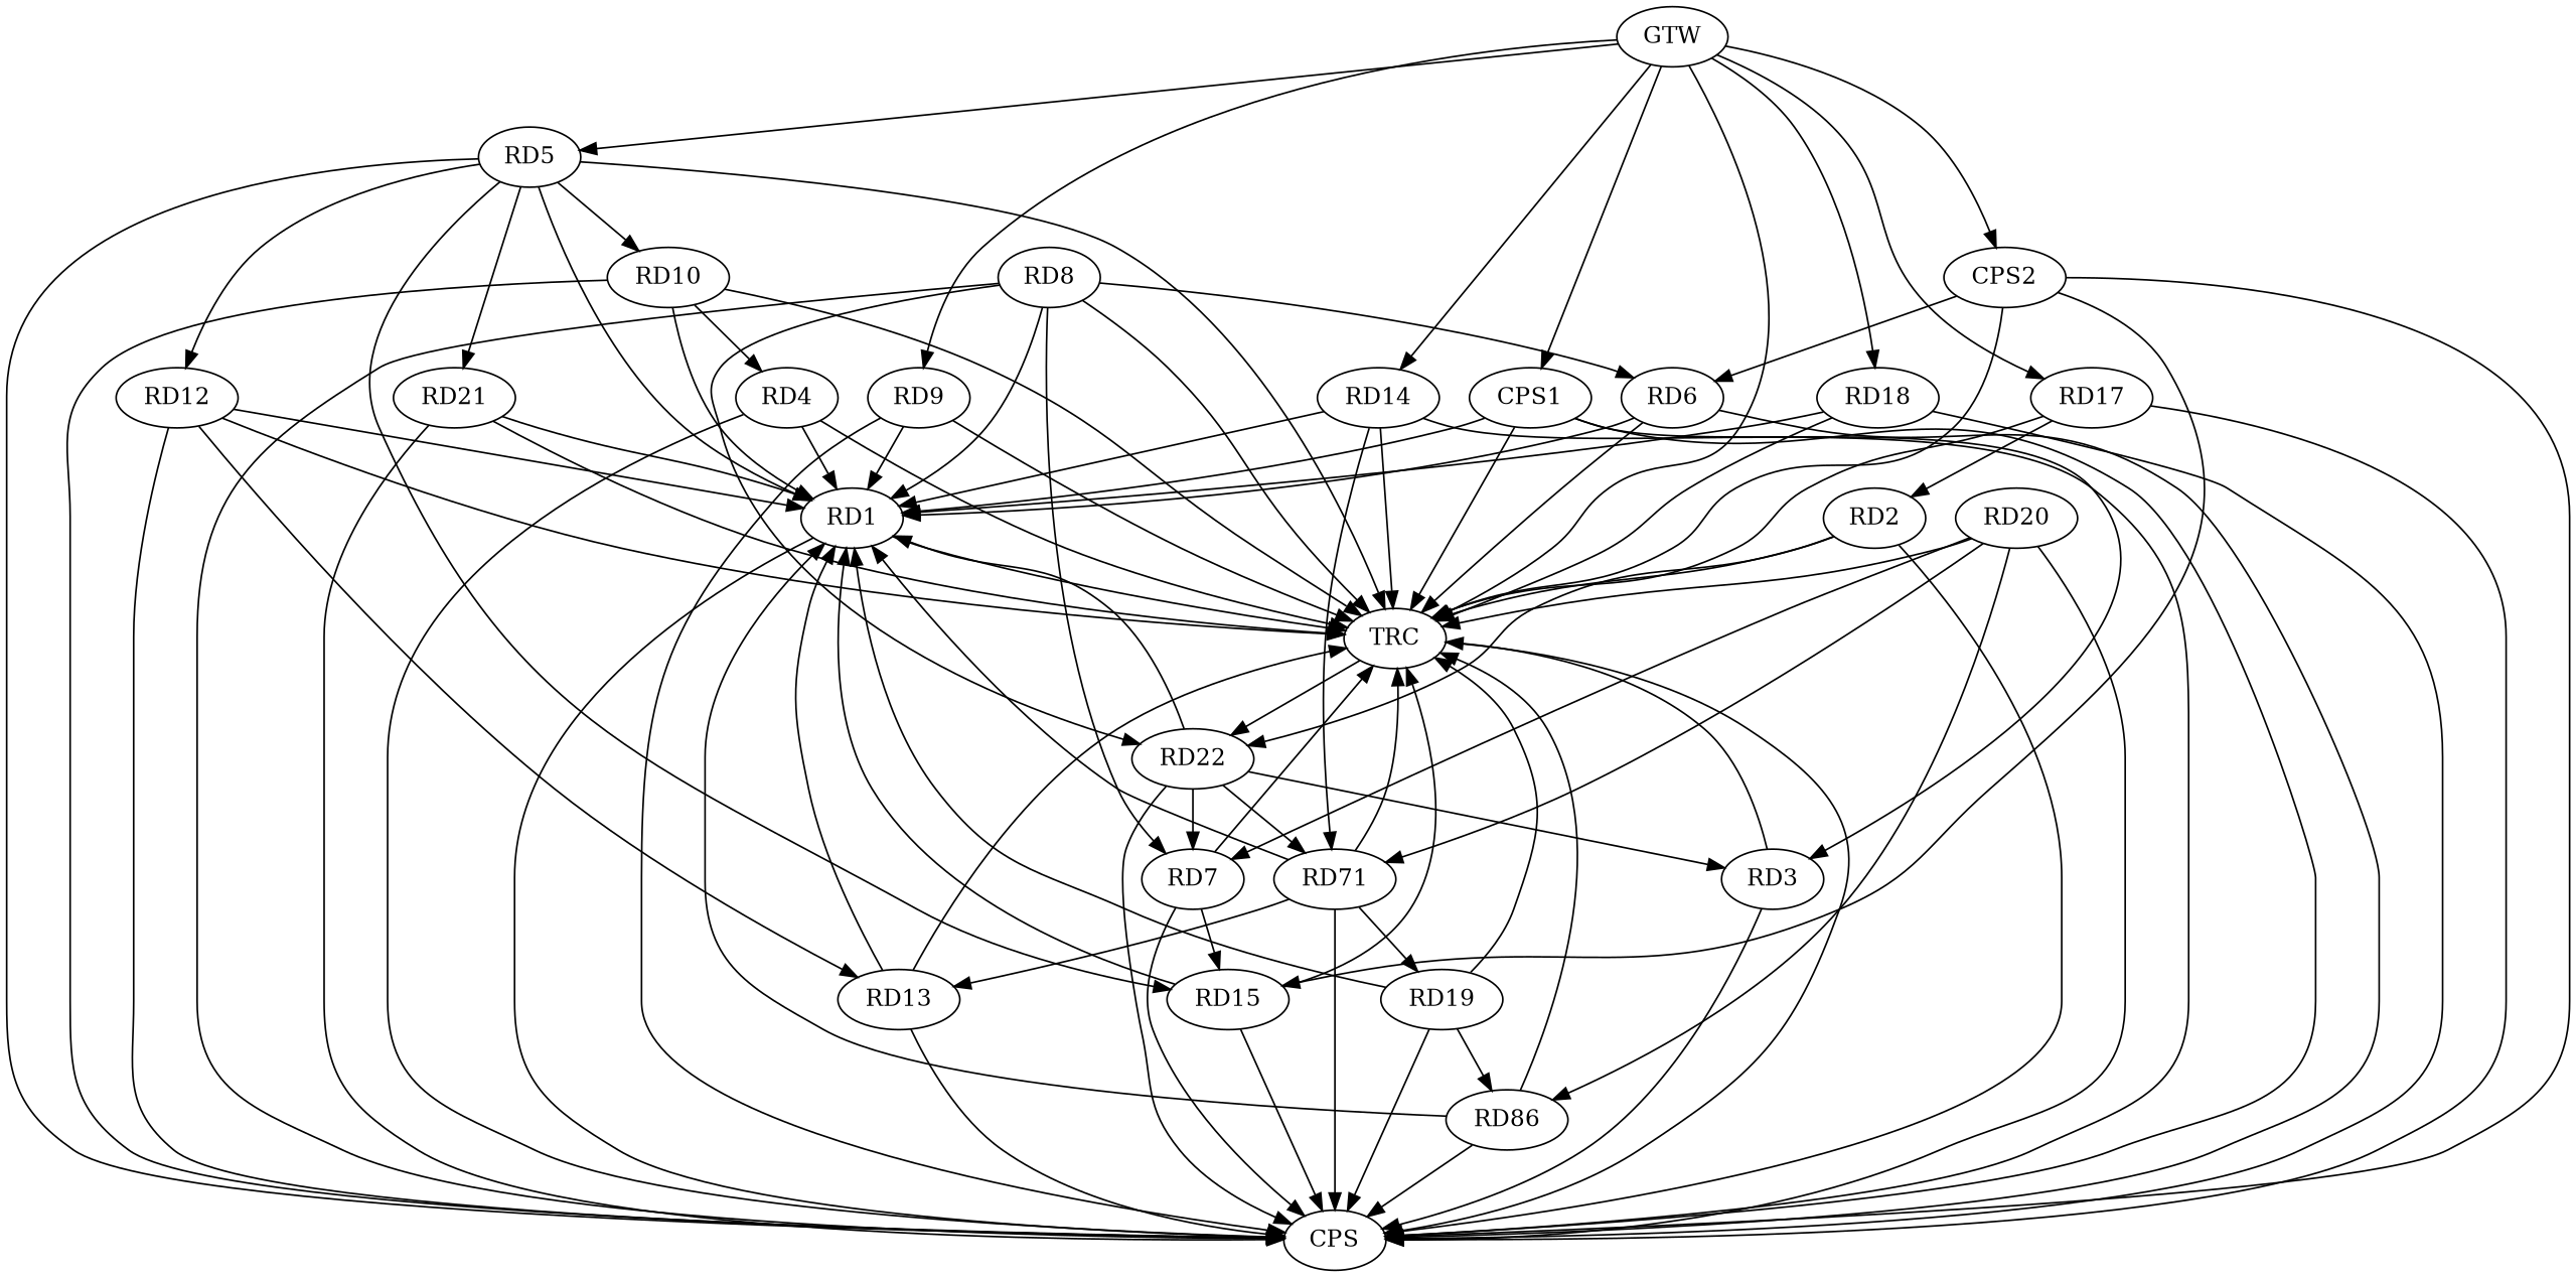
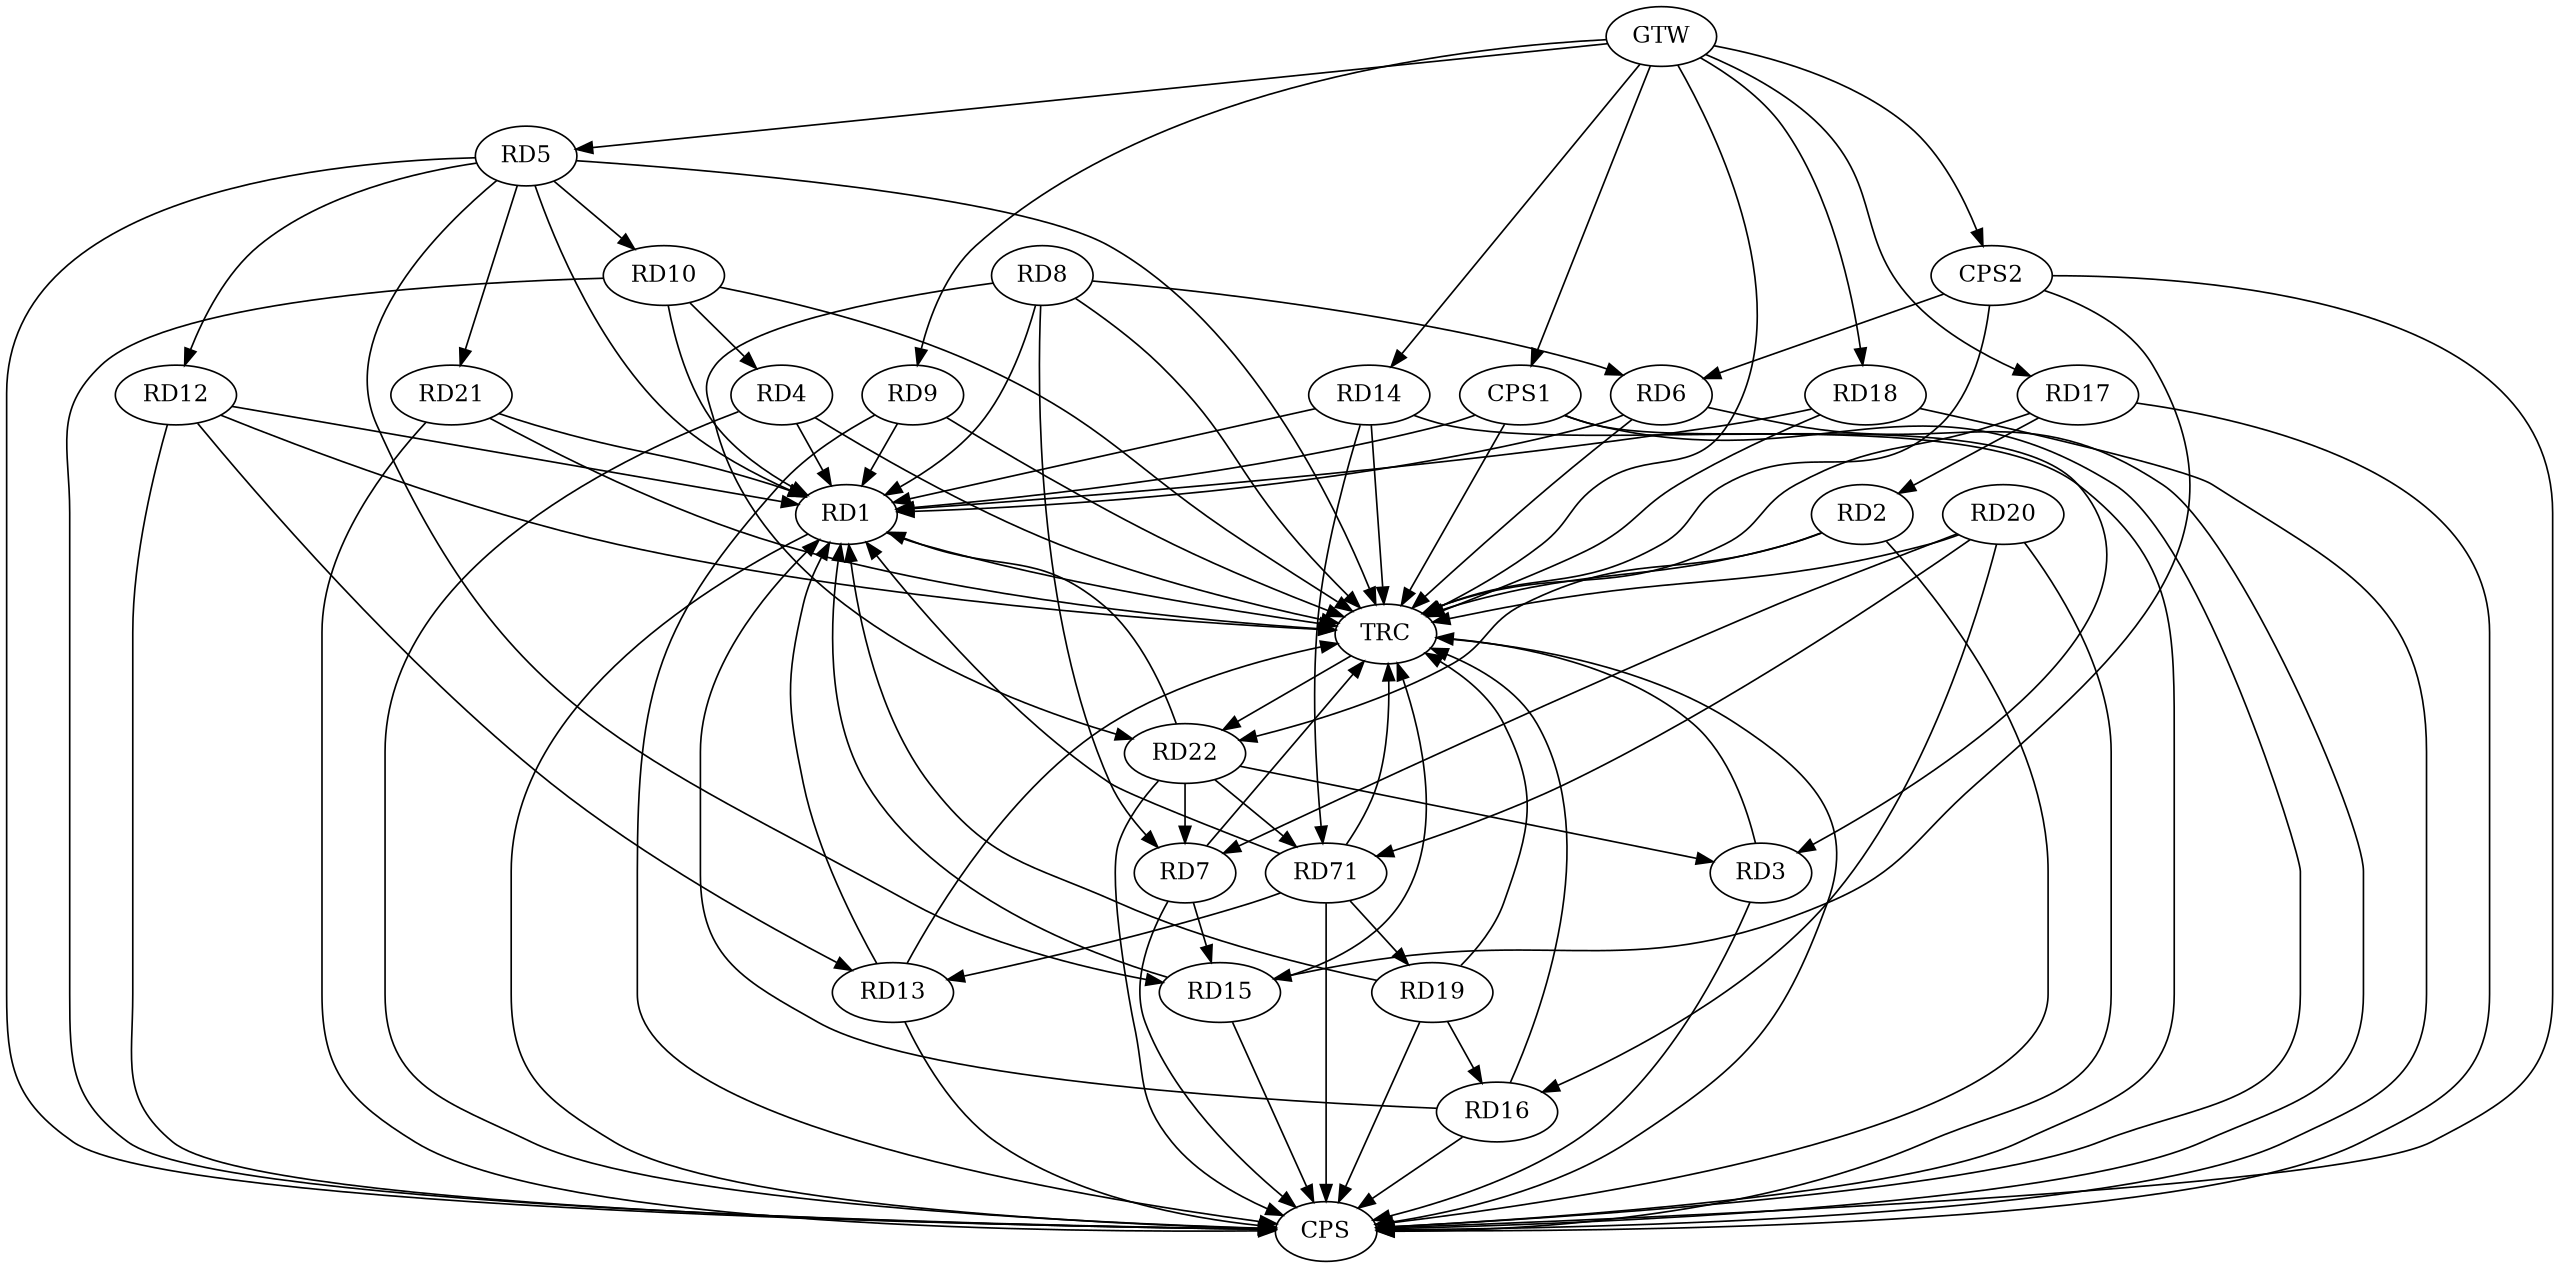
  strict digraph {
    n1 [label=RD1]
    n2 [label=CPS]
    n3 [label=TRC]
    n4 [label=RD22]
    n5 [label=RD2]
    n6 [label=RD3]
    n7 [label=RD7]
    n8 [label=RD71]
    n9 [label=RD4]
    n10 [label=RD5]
    n11 [label=RD10]
    n12 [label=RD12]
    n13 [label=RD15]
    n14 [label=RD21]
    n15 [label=RD13]
    n16 [label=RD6]
    n17 [label=RD8]
    n18 [label=RD9]
    n19 [label=RD19]
-   n20 [label=RD86]
+   n20 [label=RD16]
    n21 [label=RD14]
    n22 [label=RD17]
    n23 [label=RD18]
    n24 [label=RD20]
    n25 [label=CPS1]
    n26 [label=CPS2]
    n27 [label=GTW]
    n1 -> n2
    n1 -> n3
    n3 -> n2
    n3 -> n4
    n4 -> n1
    n4 -> n2
    n4 -> n6
    n4 -> n7
    n4 -> n8
    n5 -> n2
    n5 -> n3
    n5 -> n4
    n6 -> n2
    n6 -> n3
    n7 -> n2
    n7 -> n3
    n7 -> n13
    n8 -> n1
    n8 -> n2
    n8 -> n3
    n8 -> n15
    n8 -> n19
    n9 -> n1
    n9 -> n2
    n9 -> n3
    n10 -> n1
    n10 -> n2
    n10 -> n3
    n10 -> n11
    n10 -> n12
    n10 -> n13
    n10 -> n14
    n11 -> n1
    n11 -> n2
    n11 -> n3
    n11 -> n9
    n12 -> n1
    n12 -> n2
    n12 -> n3
    n12 -> n15
    n13 -> n1
    n13 -> n2
    n13 -> n3
    n14 -> n1
    n14 -> n2
    n14 -> n3
    n15 -> n1
    n15 -> n2
    n15 -> n3
    n16 -> n1
    n16 -> n2
    n16 -> n3
    n17 -> n1
-   n17 -> n2
    n17 -> n3
    n17 -> n4
    n17 -> n7
    n17 -> n16
    n18 -> n1
    n18 -> n2
    n18 -> n3
    n19 -> n1
    n19 -> n2
    n19 -> n3
    n19 -> n20
    n20 -> n1
    n20 -> n2
    n20 -> n3
    n21 -> n1
    n21 -> n2
    n21 -> n3
    n21 -> n8
    n22 -> n2
    n22 -> n3
    n22 -> n5
    n23 -> n1
    n23 -> n2
    n23 -> n3
    n24 -> n2
    n24 -> n3
    n24 -> n7
    n24 -> n8
    n24 -> n20
    n25 -> n1
    n25 -> n2
    n25 -> n3
    n25 -> n6
    n26 -> n2
    n26 -> n3
    n26 -> n13
    n26 -> n16
    n27 -> n3
    n27 -> n10
    n27 -> n18
    n27 -> n21
    n27 -> n22
    n27 -> n23
    n27 -> n25
    n27 -> n26
  }
